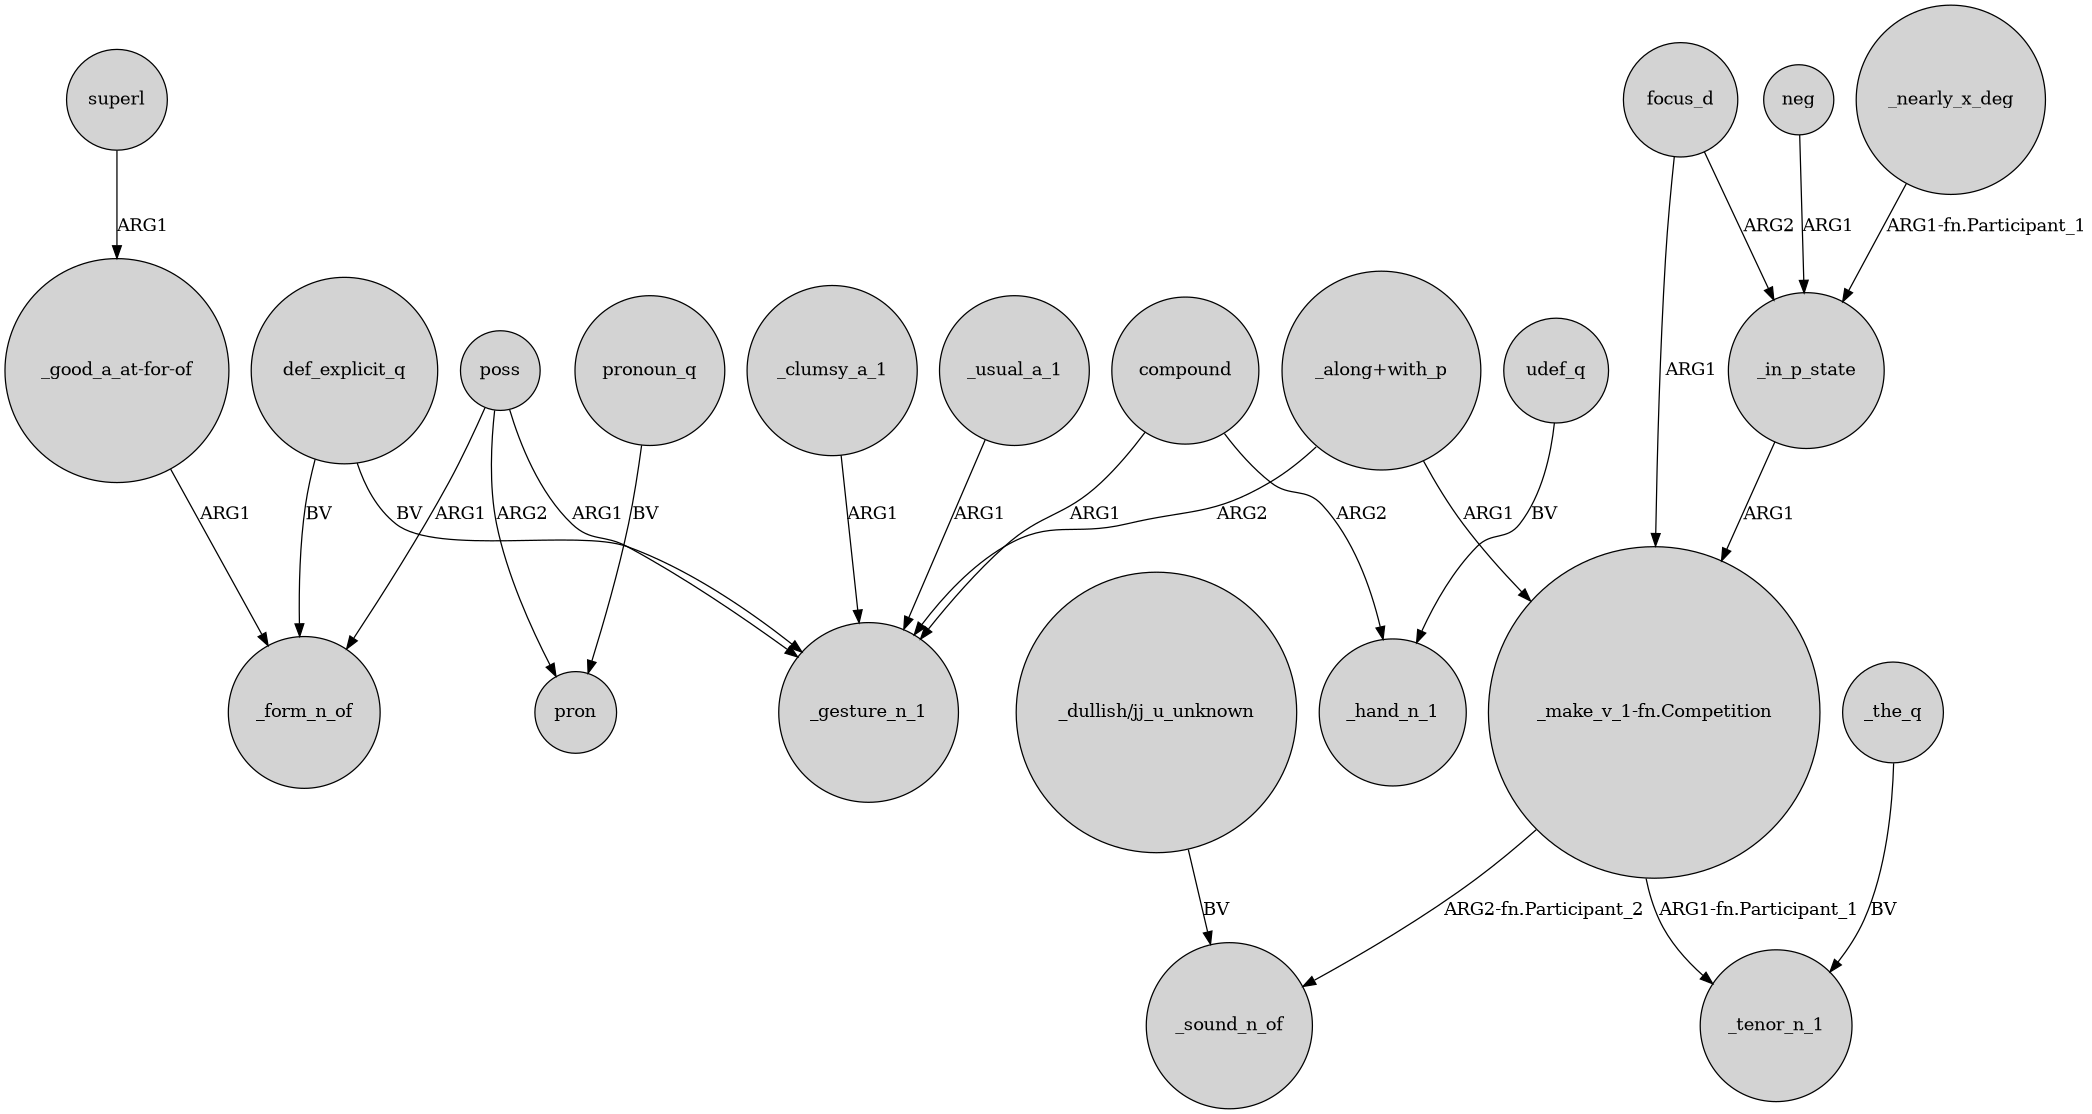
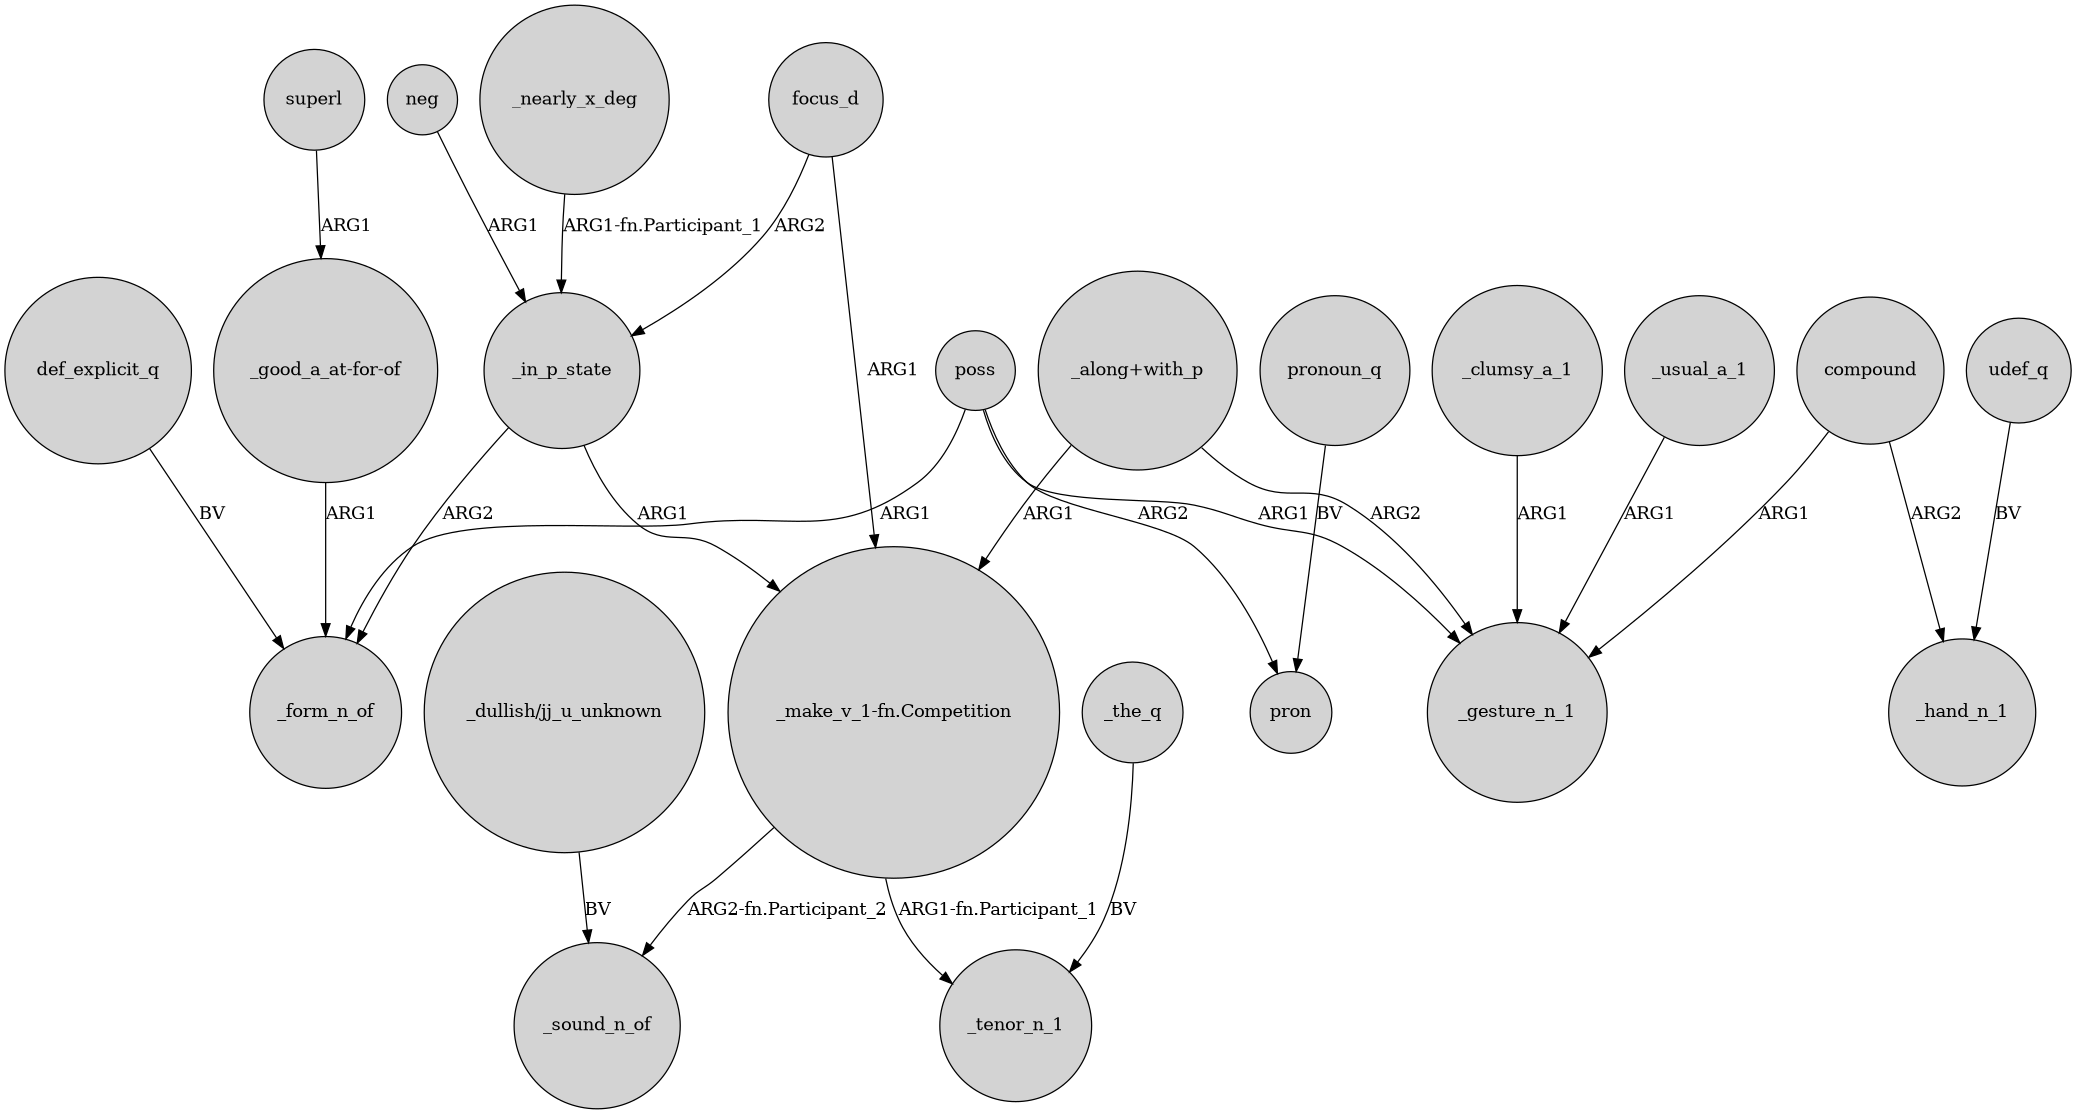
  digraph {
    node [shape=circle style=filled]
    superl
    "_good_a_at-for-of"
    _form_n_of
    udef_q
    _hand_n_1
    focus_d
    "_make_v_1-fn.Competition"
    _in_p_state
    _sound_n_of
    _tenor_n_1
    def_explicit_q
    _gesture_n_1
    neg
    "_along+with_p"
    compound
    _nearly_x_deg
    "_dullish/jj_u_unknown"
    pronoun_q
    pron
    poss
    _clumsy_a_1
    _the_q
    _usual_a_1
    superl -> "_good_a_at-for-of" [label=ARG1]
    "_good_a_at-for-of" -> _form_n_of [label=ARG1]
    udef_q -> _hand_n_1 [label=BV]
    focus_d -> "_make_v_1-fn.Competition" [label=ARG1]
    focus_d -> _in_p_state [label=ARG2]
    "_make_v_1-fn.Competition" -> _sound_n_of [label="ARG2-fn.Participant_2"]
    "_make_v_1-fn.Competition" -> _tenor_n_1 [label="ARG1-fn.Participant_1"]
+   _in_p_state -> _form_n_of [label=ARG2]
    _in_p_state -> "_make_v_1-fn.Competition" [label=ARG1]
    def_explicit_q -> _form_n_of [label=BV]
-   def_explicit_q -> _gesture_n_1 [label=BV]
    neg -> _in_p_state [label=ARG1]
    "_along+with_p" -> "_make_v_1-fn.Competition" [label=ARG1]
    "_along+with_p" -> _gesture_n_1 [label=ARG2]
    compound -> _hand_n_1 [label=ARG2]
    compound -> _gesture_n_1 [label=ARG1]
    _nearly_x_deg -> _in_p_state [label="ARG1-fn.Participant_1"]
    "_dullish/jj_u_unknown" -> _sound_n_of [label=BV]
    pronoun_q -> pron [label=BV]
    poss -> _form_n_of [label=ARG1]
    poss -> _gesture_n_1 [label=ARG1]
    poss -> pron [label=ARG2]
    _clumsy_a_1 -> _gesture_n_1 [label=ARG1]
    _the_q -> _tenor_n_1 [label=BV]
    _usual_a_1 -> _gesture_n_1 [label=ARG1]
  }
